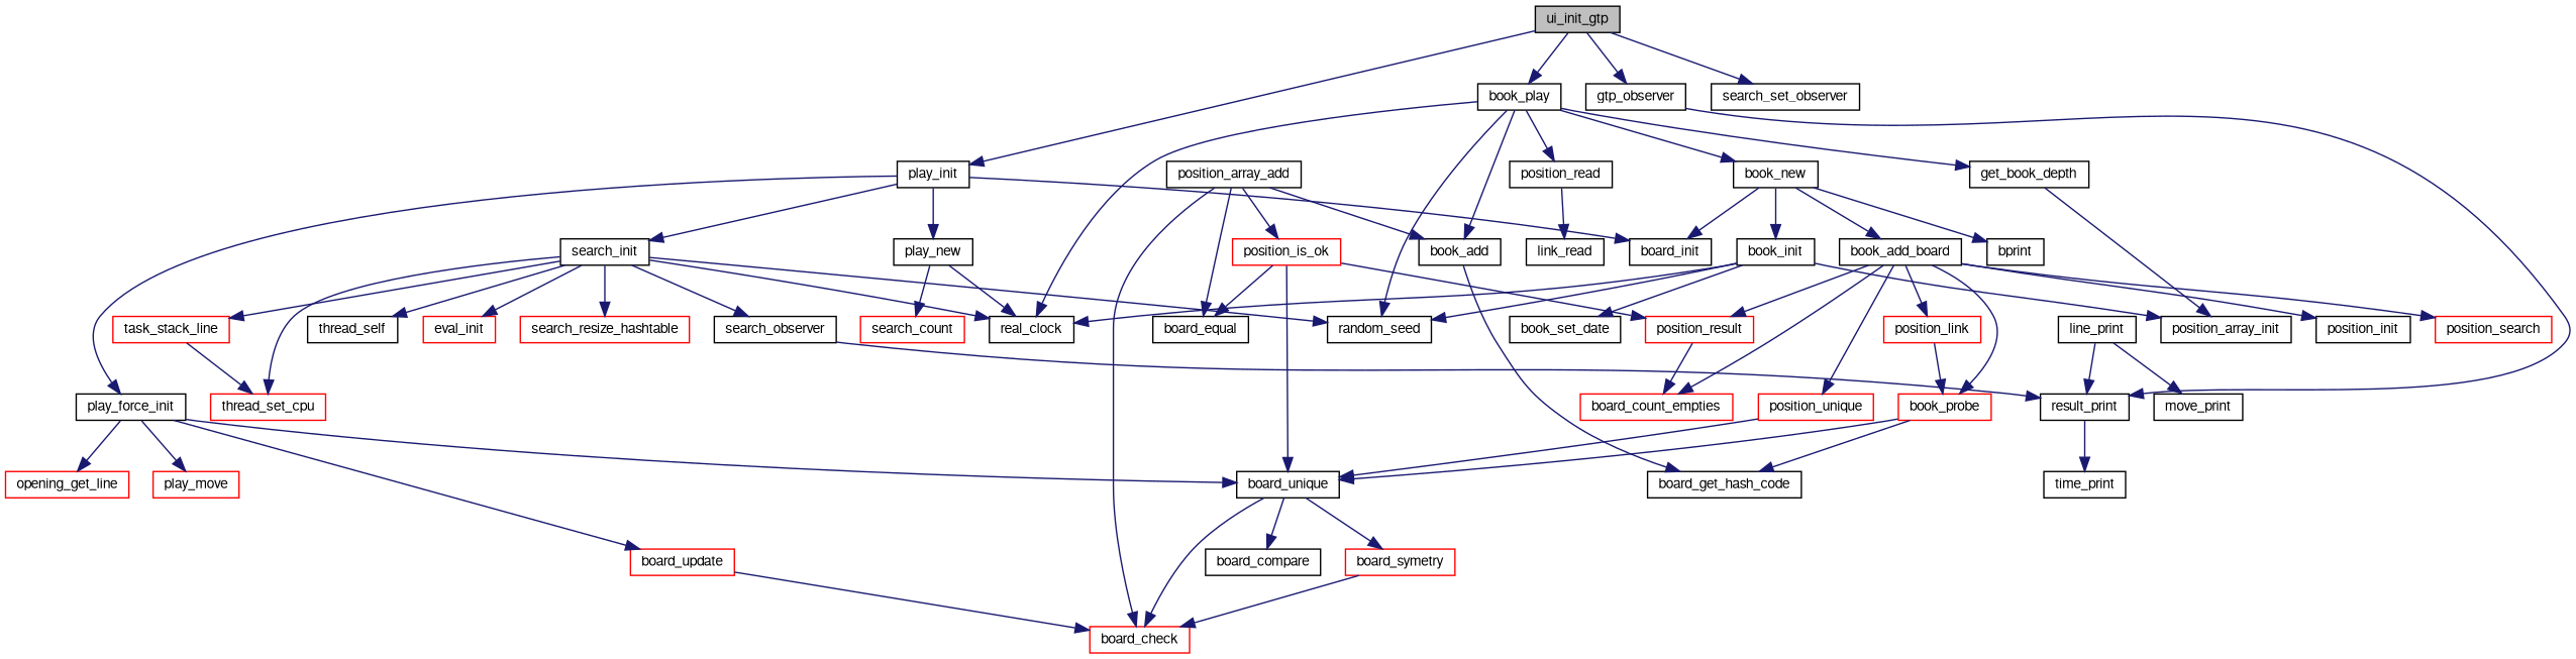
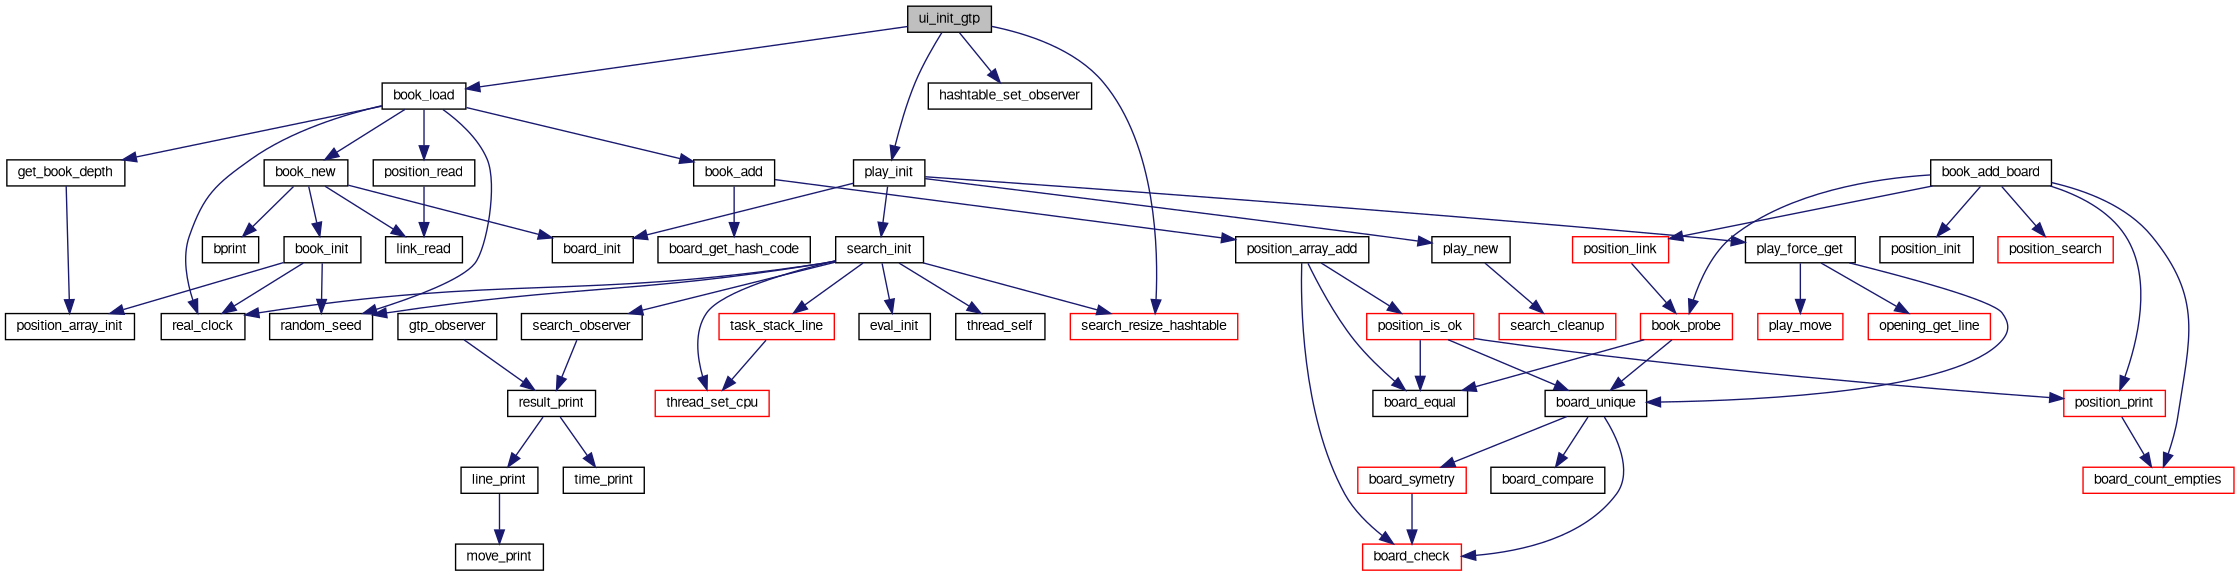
  digraph {
    rankdir=TB
    node [color=black fontname=FreeSans fontsize=10 shape=record]
    edge [color=midnightblue fontname=FreeSans fontsize=10 labelfontname=FreeSans labelfontsize=10 style=solid]
    n1 [fillcolor=grey75 fontcolor=black height=0.2 label=ui_init_gtp style=filled width=0.4]
-   n2 [height=0.2 label=book_play width=0.4]
+   n2 [height=0.2 label=book_load width=0.4]
    n3 [height=0.2 label=gtp_observer width=0.4]
    n4 [height=0.2 label=play_init width=0.4]
-   n5 [height=0.2 label=search_set_observer width=0.4]
+   n5 [height=0.2 label=hashtable_set_observer width=0.4]
    n6 [height=0.2 label=book_add width=0.4]
    n7 [height=0.2 label=book_new width=0.4]
    n8 [height=0.2 label=random_seed width=0.4]
    n9 [height=0.2 label=real_clock width=0.4]
    n10 [height=0.2 label=get_book_depth width=0.4]
    n11 [height=0.2 label=position_read width=0.4]
    n12 [height=0.2 label=result_print width=0.4]
    n13 [height=0.2 label=board_init width=0.4]
-   n14 [height=0.2 label=play_force_init width=0.4]
+   n14 [height=0.2 label=play_force_get width=0.4]
    n15 [height=0.2 label=play_new width=0.4]
    n16 [height=0.2 label=search_init width=0.4]
    n17 [height=0.2 label=board_get_hash_code width=0.4]
    n18 [height=0.2 label=position_array_add width=0.4]
    n19 [height=0.2 label=book_add_board width=0.4]
    n20 [height=0.2 label=book_init width=0.4]
    n21 [height=0.2 label=bprint width=0.4]
    n22 [height=0.2 label=position_array_init width=0.4]
    n23 [height=0.2 label=link_read width=0.4]
    n24 [color=red height=0.2 label=board_check width=0.4]
    n25 [height=0.2 label=board_equal width=0.4]
    n26 [color=red height=0.2 label=position_is_ok width=0.4]
    n27 [height=0.2 label=board_unique width=0.4]
-   n28 [color=red height=0.2 label=position_result width=0.4]
+   n28 [color=red height=0.2 label=position_print width=0.4]
    n29 [height=0.2 label=board_compare width=0.4]
    n30 [color=red height=0.2 label=board_symetry width=0.4]
    n31 [color=red height=0.2 label=board_count_empties width=0.4]
    n32 [color=red height=0.2 label=book_probe width=0.4]
    n33 [height=0.2 label=position_init width=0.4]
    n34 [color=red height=0.2 label=position_link width=0.4]
    n35 [color=red height=0.2 label=position_search width=0.4]
-   n36 [color=red height=0.2 label=position_unique width=0.4]
-   n37 [height=0.2 label=book_set_date width=0.4]
    n38 [height=0.2 label=line_print width=0.4]
    n39 [height=0.2 label=time_print width=0.4]
    n40 [height=0.2 label=move_print width=0.4]
-   n41 [color=red height=0.2 label=board_update width=0.4]
    n42 [color=red height=0.2 label=opening_get_line width=0.4]
    n43 [color=red height=0.2 label=play_move width=0.4]
-   n44 [color=red height=0.2 label=search_count width=0.4]
-   n45 [color=red height=0.2 label=eval_init width=0.4]
+   n44 [color=red height=0.2 label=search_cleanup width=0.4]
+   n45 [height=0.2 label=eval_init width=0.4]
    n46 [height=0.2 label=search_observer width=0.4]
    n47 [color=red height=0.2 label=search_resize_hashtable width=0.4]
    n48 [color=red height=0.2 label=task_stack_line width=0.4]
    n49 [color=red height=0.2 label=thread_set_cpu width=0.4]
    n50 [height=0.2 label=thread_self width=0.4]
    n1 -> n2
-   n1 -> n3
+   n1 -> n47
    n1 -> n4
    n1 -> n5
    n2 -> n6
    n2 -> n7
    n2 -> n8
    n2 -> n9
    n2 -> n10
    n2 -> n11
    n3 -> n12
    n4 -> n13
    n4 -> n14
    n4 -> n15
    n4 -> n16
    n6 -> n17
-   n18 -> n6
+   n6 -> n18
    n7 -> n13
-   n7 -> n19
+   n7 -> n23
    n7 -> n20
    n7 -> n21
    n10 -> n22
    n11 -> n23
-   n38 -> n12
+   n12 -> n38
    n12 -> n39
    n14 -> n27
-   n14 -> n41
    n14 -> n42
    n14 -> n43
-   n15 -> n9
    n15 -> n44
    n16 -> n8
    n16 -> n9
    n16 -> n45
    n16 -> n46
    n16 -> n47
    n16 -> n48
    n16 -> n49
    n16 -> n50
    n18 -> n24
    n18 -> n25
    n18 -> n26
    n19 -> n28
    n19 -> n31
    n19 -> n32
    n19 -> n33
    n19 -> n34
    n19 -> n35
-   n19 -> n36
    n20 -> n8
    n20 -> n9
    n20 -> n22
-   n20 -> n37
    n26 -> n25
    n26 -> n27
    n26 -> n28
    n27 -> n24
    n27 -> n29
    n27 -> n30
    n28 -> n31
    n30 -> n24
-   n32 -> n17
+   n32 -> n25
    n32 -> n27
    n34 -> n32
-   n36 -> n27
    n38 -> n40
-   n41 -> n24
    n46 -> n12
    n48 -> n49
  }
